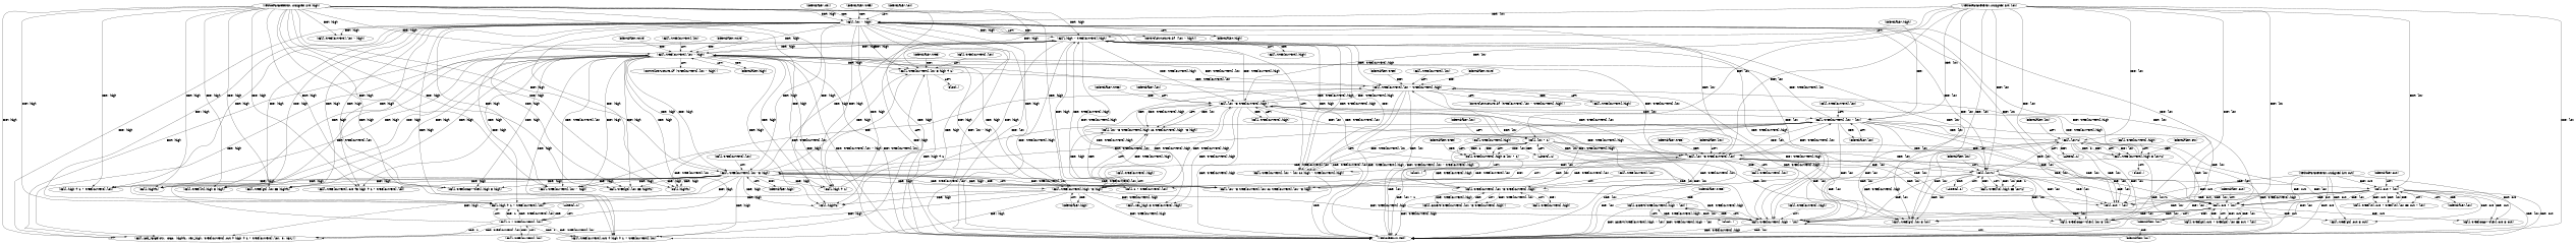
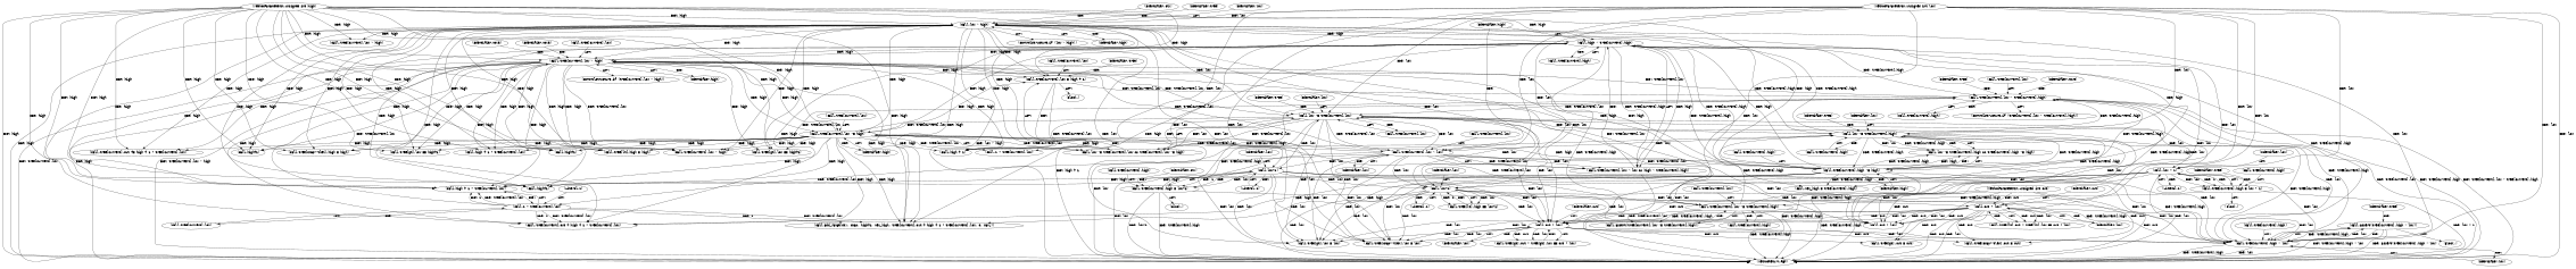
  digraph {
    fontname="DejaVu Sans Mono"
    node [fontname="DejaVu Sans Mono"]
    edge [fontname="DejaVu Sans Mono"]
    n1 [label="(Call,assert(tree[current].high < low))"]
    n2 [label="(Call,tree[current].high < low)"]
    n3 [label="(MethodReturn,RET)"]
    n4 [label="(Block,)"]
    n5 [label="(Identifier,low)"]
    n6 [label="(Call,high < tree[current].high)"]
    n7 [label="(Call,tree[current].low > high)"]
    n8 [label="(Call,tree[current].low > tree[current].high)"]
    n9 [label="(Call,low <= tree[current].high)"]
    n10 [label="(Call,new_high = tree[current].high)"]
    n11 [label="(Call,high + 1 - tree[current].low)"]
    n12 [label="(Call,tree[current].low < low && high < tree[current].high)"]
    n13 [label="(Call,add_range(ctx, cmap, high+1, new_high, tree[current].out + high + 1 - tree[current].low, 0, many))"]
    n14 [label="(Call,tree[current].high)"]
    n15 [label="(Call,high+1)"]
    n16 [label="(Call,tree[current].out + high + 1 - tree[current].low)"]
    n17 [label="(Call,tree[current].low = high + 1)"]
    n18 [label="(Call,tree[current].low <= high)"]
    n19 [label="(Call,low <= tree[current].low)"]
    n20 [label="(Call,tree[current].high <= high)"]
    n21 [label="(Call,tree[current].out += high + 1 - tree[current].low)"]
    n22 [label="(Call,tree[cmap->tlen].high = high)"]
    n23 [label="(Call,tree[gt].low == high+1)"]
    n24 [label="(Call,high+1)"]
    n25 [label="(Call,tree[current].low > high)"]
    n26 [label="(Call,high + 1 - tree[current].low)"]
    n27 [label="(ControlStructure,if (tree[current].low > high))"]
    n28 [label="(Call,high + 1)"]
    n29 [label="(Call,high+1)"]
    n30 [label="(Identifier,high)"]
    n31 [label="(Call,tree[lt].high = high)"]
    n32 [label="(Call,tree[gt].low == high+1)"]
    n33 [label="(ControlStructure,if (tree[current].low > tree[current].high))"]
    n34 [label="(Call,tree[current].high)"]
    n35 [label="(Call,tree[current].low < low)"]
    n36 [label="(Call,low - 1)"]
    n37 [label="(Call,tree[current].high)"]
    n38 [label="(Call,low <= tree[current].high && tree[current].high <= high)"]
    n39 [label="(Call,1 - tree[current].low)"]
    n40 [label="(Block,)"]
    n41 [label="(Call,tree[current].low <= tree[current].high)"]
    n42 [label="(Identifier,high)"]
    n43 [label="(Call,low <= tree[current].low && tree[current].low <= high)"]
    n44 [label="(Call,1 - tree[current].low)"]
    n45 [label="(Call,out - low)"]
    n46 [label="(Call,low-1)"]
    n47 [label="(Call,out - low)"]
    n48 [label="(Call,tree[gt].low = low)"]
    n49 [label="(Call,tree[cmap->tlen].low = low)"]
    n50 [label="(Call,tree[current].low)"]
    n51 [label="(Identifier,high)"]
    n52 [label="(MethodParameterIn,unsigned int high)"]
    n53 [label="(Call,low > high)"]
    n54 [label="(Call,tree[current].low > high)"]
    n55 [label="(ControlStructure,if (low > high))"]
    n56 [label="(Identifier,high)"]
    n57 [label="(Identifier,low)"]
    n58 [label="(Call,tree[gt].out - tree[gt].low == out - low)"]
    n59 [label="(Call,tree[gt].out = out)"]
    n60 [label="(Call,tree[cmap->tlen].out = out)"]
    n61 [label="(Call,out - low)"]
    n62 [label="(Call,tree[lt].high == low-1)"]
    n63 [label="(Literal,1)"]
    n64 [label="(MethodParameterIn,unsigned int low)"]
    n65 [label="(Call,low-1)"]
    n66 [label="(Call,tree[current].high = low-1)"]
    n67 [label="(Literal,1)"]
    n68 [label="(Identifier,low)"]
    n69 [label="(Call,tree[current].high = low - 1)"]
    n70 [label="(Literal,1)"]
    n71 [label="(Call,tree[lt].out - tree[lt].low == out - low)"]
    n72 [label="(Identifier,low)"]
    n73 [label="(Call,tree[current].high)"]
    n74 [label="(Call,assert(tree[current].low <= tree[current].high))"]
    n75 [label="(Block,)"]
    n76 [label="(Call,tree[current].low)"]
    n77 [label="(Block,)"]
    n78 [label="(MethodParameterIn,unsigned int out)"]
    n79 [label="(Identifier,tree)"]
    n80 [label="(Identifier,out)"]
    n81 [label="(Call,tree[current].low)"]
    n82 [label="(Identifier,tree)"]
    n83 [label="(Call,tree[current].high)"]
    n84 [label="(Identifier,tree)"]
    n85 [label="(Identifier,low)"]
    n86 [label="(Identifier,high)"]
    n87 [label="(Identifier,tree)"]
    n88 [label="(Call,tree[current].high)"]
    n89 [label="(Identifier,move)"]
    n90 [label="(Identifier,tree)"]
    n91 [label="(Call,tree[current].low)"]
    n92 [label="(Identifier,move)"]
    n93 [label="(Literal,1)"]
    n94 [label="(Call,tree[current].low)"]
    n95 [label="(Identifier,low)"]
    n96 [label="(Identifier,ctx)"]
    n97 [label="(Call,tree[current].low)"]
    n98 [label="(Call,tree[current].low)"]
    n99 [label="(Identifier,low)"]
    n100 [label="(Call,tree[current].high)"]
    n101 [label="(Identifier,ctx)"]
    n102 [label="(Call,tree[current].high)"]
    n103 [label="(Call,tree[current].low)"]
    n104 [label="(Identifier,tree)"]
    n105 [label="(Identifier,tree)"]
    n106 [label="(Identifier,out)"]
    n107 [label="(Identifier,low)"]
    n108 [label="(Identifier,low)"]
    n109 [label="(Identifier,low)"]
    n110 [label="(Identifier,move)"]
    n1 -> n2 [label="CFG: "]
    n1 -> n3 [label="DDG: assert(tree[current].high < low)"]
    n1 -> n3 [label="DDG: tree[current].high < low"]
    n1 -> n4 [label="AST: "]
    n2 -> n1 [label="AST: "]
    n2 -> n1 [label="DDG: tree[current].high"]
    n2 -> n1 [label="DDG: low"]
    n2 -> n3 [label="DDG: low"]
    n2 -> n3 [label="DDG: tree[current].high"]
    n2 -> n5 [label="CFG: "]
    n5 -> n2 [label="AST: "]
    n6 -> n2 [label="DDG: tree[current].high"]
    n6 -> n3 [label="DDG: tree[current].high"]
    n6 -> n7 [label="DDG: high"]
    n6 -> n8 [label="DDG: tree[current].high"]
    n6 -> n9 [label="DDG: tree[current].high"]
    n6 -> n10 [label="DDG: tree[current].high"]
    n6 -> n11 [label="DDG: high"]
    n6 -> n12 [label="AST: "]
    n6 -> n12 [label="DDG: high"]
    n6 -> n12 [label="DDG: tree[current].high"]
    n6 -> n13 [label="DDG: high"]
    n6 -> n14 [label="CFG: "]
    n6 -> n15 [label="DDG: high"]
    n6 -> n16 [label="DDG: high"]
    n7 -> n3 [label="DDG: high"]
    n7 -> n3 [label="DDG: tree[current].low > high"]
    n7 -> n3 [label="DDG: tree[current].low"]
    n7 -> n6 [label="DDG: high"]
    n7 -> n11 [label="DDG: high"]
    n7 -> n13 [label="DDG: high"]
    n7 -> n15 [label="DDG: high"]
    n7 -> n16 [label="DDG: high"]
    n7 -> n17 [label="DDG: high"]
    n7 -> n18 [label="DDG: high"]
    n7 -> n19 [label="DDG: tree[current].low"]
    n7 -> n20 [label="DDG: high"]
    n7 -> n21 [label="DDG: high"]
    n7 -> n22 [label="DDG: high"]
    n7 -> n23 [label="DDG: high"]
    n7 -> n24 [label="DDG: high"]
    n7 -> n25 [label="DDG: tree[current].low"]
    n7 -> n25 [label="DDG: high"]
    n7 -> n26 [label="DDG: high"]
    n7 -> n27 [label="AST: "]
    n7 -> n28 [label="DDG: high"]
    n7 -> n29 [label="DDG: high"]
    n7 -> n30 [label="CFG: "]
    n7 -> n31 [label="DDG: high"]
    n7 -> n32 [label="DDG: high"]
    n8 -> n2 [label="DDG: tree[current].high"]
    n8 -> n3 [label="DDG: tree[current].low"]
    n8 -> n3 [label="DDG: tree[current].high"]
    n8 -> n3 [label="DDG: tree[current].low > tree[current].high"]
    n8 -> n7 [label="DDG: tree[current].low"]
-   n8 -> n9 [label="DDG: tree[current].high"]
    n8 -> n19 [label="DDG: tree[current].low"]
    n8 -> n25 [label="DDG: tree[current].low"]
    n8 -> n33 [label="AST: "]
    n8 -> n34 [label="CFG: "]
    n9 -> n2 [label="DDG: tree[current].high"]
    n9 -> n3 [label="DDG: tree[current].high"]
    n9 -> n6 [label="DDG: tree[current].high"]
    n9 -> n8 [label="DDG: tree[current].high"]
    n9 -> n10 [label="DDG: tree[current].high"]
    n9 -> n20 [label="DDG: tree[current].high"]
    n9 -> n35 [label="DDG: low"]
    n9 -> n36 [label="DDG: low"]
    n9 -> n37 [label="CFG: "]
    n9 -> n38 [label="AST: "]
    n9 -> n38 [label="DDG: low"]
    n9 -> n38 [label="DDG: tree[current].high"]
    n11 -> n39 [label="CFG: "]
    n12 -> n3 [label="CFG: "]
    n12 -> n6 [label="CFG: "]
    n14 -> n6 [label="AST: "]
    n17 -> n3 [label="DDG: high + 1"]
    n17 -> n8 [label="DDG: tree[current].low"]
    n17 -> n28 [label="CFG: "]
    n17 -> n40 [label="AST: "]
    n18 -> n6 [label="DDG: high"]
    n18 -> n7 [label="DDG: high"]
    n18 -> n11 [label="DDG: high"]
    n18 -> n13 [label="DDG: high"]
    n18 -> n15 [label="DDG: high"]
    n18 -> n16 [label="DDG: high"]
    n18 -> n17 [label="DDG: high"]
    n18 -> n20 [label="DDG: high"]
    n18 -> n21 [label="DDG: high"]
    n18 -> n22 [label="DDG: high"]
    n18 -> n23 [label="DDG: high"]
    n18 -> n24 [label="DDG: high"]
    n18 -> n25 [label="DDG: high"]
    n18 -> n26 [label="DDG: high"]
    n18 -> n28 [label="DDG: high"]
    n18 -> n29 [label="DDG: high"]
    n18 -> n31 [label="DDG: high"]
    n18 -> n32 [label="DDG: high"]
    n18 -> n35 [label="DDG: tree[current].low"]
    n18 -> n41 [label="DDG: tree[current].low"]
    n18 -> n42 [label="CFG: "]
    n18 -> n43 [label="AST: "]
    n18 -> n43 [label="DDG: tree[current].low"]
    n18 -> n43 [label="DDG: high"]
    n18 -> n44 [label="DDG: tree[current].low"]
-   n19 -> n12 [label="DDG: low"]
+   n19 -> n2 [label="DDG: low"]
    n19 -> n3 [label="DDG: low"]
    n19 -> n9 [label="DDG: low"]
    n19 -> n18 [label="DDG: tree[current].low"]
    n19 -> n35 [label="DDG: tree[current].low"]
    n19 -> n41 [label="DDG: tree[current].low"]
    n19 -> n43 [label="AST: "]
    n19 -> n43 [label="DDG: low"]
    n19 -> n43 [label="DDG: tree[current].low"]
    n19 -> n44 [label="DDG: tree[current].low"]
    n19 -> n45 [label="DDG: low"]
    n19 -> n46 [label="DDG: low"]
    n19 -> n47 [label="DDG: low"]
    n19 -> n48 [label="DDG: low"]
    n19 -> n49 [label="DDG: low"]
    n19 -> n50 [label="CFG: "]
    n20 -> n2 [label="DDG: tree[current].high"]
    n20 -> n3 [label="DDG: tree[current].high"]
    n20 -> n6 [label="DDG: high"]
    n20 -> n6 [label="DDG: tree[current].high"]
    n20 -> n7 [label="DDG: high"]
    n20 -> n8 [label="DDG: tree[current].high"]
    n20 -> n9 [label="DDG: tree[current].high"]
    n20 -> n10 [label="DDG: tree[current].high"]
    n20 -> n11 [label="DDG: high"]
    n20 -> n13 [label="DDG: high"]
    n20 -> n15 [label="DDG: high"]
    n20 -> n16 [label="DDG: high"]
    n20 -> n38 [label="AST: "]
    n20 -> n38 [label="DDG: tree[current].high"]
    n20 -> n38 [label="DDG: high"]
    n20 -> n51 [label="CFG: "]
    n28 -> n17 [label="AST: "]
    n30 -> n7 [label="AST: "]
    n34 -> n8 [label="AST: "]
    n35 -> n2 [label="DDG: low"]
    n35 -> n3 [label="DDG: low"]
    n35 -> n7 [label="DDG: tree[current].low"]
    n35 -> n12 [label="AST: "]
    n35 -> n12 [label="DDG: tree[current].low"]
    n35 -> n12 [label="DDG: low"]
    n35 -> n19 [label="DDG: low"]
    n35 -> n39 [label="DDG: tree[current].low"]
    n35 -> n45 [label="DDG: low"]
    n35 -> n46 [label="DDG: low"]
    n35 -> n47 [label="DDG: low"]
    n35 -> n48 [label="DDG: low"]
    n35 -> n49 [label="DDG: low"]
    n35 -> n65 [label="DDG: low"]
    n35 -> n68 [label="CFG: "]
    n36 -> n2 [label="DDG: low"]
    n36 -> n3 [label="DDG: low"]
    n36 -> n19 [label="DDG: low"]
    n36 -> n45 [label="DDG: low"]
    n36 -> n46 [label="DDG: low"]
    n36 -> n47 [label="DDG: low"]
    n36 -> n48 [label="DDG: low"]
    n36 -> n49 [label="DDG: low"]
    n36 -> n69 [label="AST: "]
    n36 -> n69 [label="DDG: low"]
    n36 -> n69 [label="DDG: 1"]
    n36 -> n70 [label="CFG: "]
    n37 -> n9 [label="AST: "]
    n38 -> n9 [label="CFG: "]
    n38 -> n20 [label="CFG: "]
    n39 -> n7 [label="DDG: tree[current].low"]
    n39 -> n11 [label="AST: "]
    n39 -> n11 [label="DDG: 1"]
    n39 -> n11 [label="DDG: tree[current].low"]
    n39 -> n13 [label="DDG: 1"]
    n39 -> n13 [label="DDG: tree[current].low"]
    n39 -> n16 [label="DDG: 1"]
    n39 -> n16 [label="DDG: tree[current].low"]
    n39 -> n76 [label="CFG: "]
    n41 -> n2 [label="DDG: tree[current].high"]
    n41 -> n3 [label="DDG: tree[current].high"]
    n41 -> n7 [label="DDG: tree[current].low"]
    n41 -> n8 [label="DDG: tree[current].high"]
    n41 -> n9 [label="DDG: tree[current].high"]
    n41 -> n73 [label="CFG: "]
    n41 -> n74 [label="AST: "]
    n41 -> n74 [label="DDG: tree[current].low"]
    n41 -> n74 [label="DDG: tree[current].high"]
    n42 -> n18 [label="AST: "]
    n43 -> n18 [label="CFG: "]
    n43 -> n19 [label="CFG: "]
    n45 -> n2 [label="DDG: low"]
    n45 -> n48 [label="DDG: low"]
    n45 -> n49 [label="DDG: low"]
    n45 -> n57 [label="CFG: "]
    n45 -> n58 [label="AST: "]
    n45 -> n58 [label="DDG: out"]
    n45 -> n58 [label="DDG: low"]
    n45 -> n59 [label="DDG: out"]
    n45 -> n60 [label="DDG: out"]
    n46 -> n2 [label="DDG: low"]
    n46 -> n3 [label="DDG: low"]
    n46 -> n45 [label="DDG: low"]
    n46 -> n47 [label="DDG: low"]
    n46 -> n48 [label="DDG: low"]
    n46 -> n49 [label="DDG: low"]
    n46 -> n61 [label="DDG: low"]
    n46 -> n62 [label="AST: "]
    n46 -> n62 [label="DDG: low"]
    n46 -> n62 [label="DDG: 1"]
    n46 -> n63 [label="CFG: "]
    n50 -> n19 [label="AST: "]
    n51 -> n20 [label="AST: "]
    n52 -> n3 [label="DDG: high"]
    n52 -> n6 [label="DDG: high"]
    n52 -> n7 [label="DDG: high"]
    n52 -> n11 [label="DDG: high"]
    n52 -> n13 [label="DDG: high"]
    n52 -> n15 [label="DDG: high"]
    n52 -> n16 [label="DDG: high"]
    n52 -> n17 [label="DDG: high"]
    n52 -> n18 [label="DDG: high"]
    n52 -> n20 [label="DDG: high"]
    n52 -> n21 [label="DDG: high"]
    n52 -> n22 [label="DDG: high"]
    n52 -> n23 [label="DDG: high"]
    n52 -> n24 [label="DDG: high"]
    n52 -> n25 [label="DDG: high"]
    n52 -> n26 [label="DDG: high"]
    n52 -> n28 [label="DDG: high"]
    n52 -> n29 [label="DDG: high"]
    n52 -> n31 [label="DDG: high"]
    n52 -> n32 [label="DDG: high"]
    n52 -> n53 [label="DDG: high"]
    n52 -> n54 [label="DDG: high"]
    n53 -> n2 [label="DDG: low"]
    n53 -> n3 [label="DDG: high"]
    n53 -> n3 [label="DDG: low > high"]
    n53 -> n3 [label="DDG: low"]
    n53 -> n6 [label="DDG: high"]
    n53 -> n7 [label="DDG: high"]
    n53 -> n11 [label="DDG: high"]
    n53 -> n13 [label="DDG: high"]
    n53 -> n15 [label="DDG: high"]
    n53 -> n16 [label="DDG: high"]
    n53 -> n17 [label="DDG: high"]
    n53 -> n18 [label="DDG: high"]
    n53 -> n19 [label="DDG: low"]
    n53 -> n20 [label="DDG: high"]
    n53 -> n21 [label="DDG: high"]
    n53 -> n22 [label="DDG: high"]
    n53 -> n23 [label="DDG: high"]
    n53 -> n24 [label="DDG: high"]
    n53 -> n25 [label="DDG: high"]
    n53 -> n26 [label="DDG: high"]
    n53 -> n28 [label="DDG: high"]
    n53 -> n29 [label="DDG: high"]
    n53 -> n31 [label="DDG: high"]
    n53 -> n32 [label="DDG: high"]
    n53 -> n45 [label="DDG: low"]
    n53 -> n46 [label="DDG: low"]
    n53 -> n47 [label="DDG: low"]
    n53 -> n48 [label="DDG: low"]
    n53 -> n49 [label="DDG: low"]
    n53 -> n54 [label="DDG: high"]
    n53 -> n55 [label="AST: "]
    n53 -> n56 [label="CFG: "]
    n56 -> n53 [label="AST: "]
    n57 -> n45 [label="AST: "]
    n58 -> n45 [label="CFG: "]
    n61 -> n2 [label="DDG: low"]
    n61 -> n3 [label="DDG: low"]
    n61 -> n3 [label="DDG: out"]
    n61 -> n45 [label="DDG: out"]
    n61 -> n45 [label="DDG: low"]
    n61 -> n47 [label="DDG: out"]
    n61 -> n47 [label="DDG: low"]
    n61 -> n48 [label="DDG: low"]
    n61 -> n49 [label="DDG: low"]
    n61 -> n59 [label="DDG: out"]
    n61 -> n60 [label="DDG: out"]
    n61 -> n71 [label="AST: "]
    n61 -> n71 [label="DDG: out"]
    n61 -> n71 [label="DDG: low"]
    n61 -> n72 [label="CFG: "]
    n62 -> n46 [label="CFG: "]
    n63 -> n46 [label="AST: "]
    n64 -> n2 [label="DDG: low"]
    n64 -> n3 [label="DDG: low"]
    n64 -> n9 [label="DDG: low"]
    n64 -> n19 [label="DDG: low"]
    n64 -> n35 [label="DDG: low"]
    n64 -> n36 [label="DDG: low"]
    n64 -> n45 [label="DDG: low"]
    n64 -> n46 [label="DDG: low"]
    n64 -> n47 [label="DDG: low"]
    n64 -> n48 [label="DDG: low"]
    n64 -> n49 [label="DDG: low"]
    n64 -> n53 [label="DDG: low"]
    n64 -> n61 [label="DDG: low"]
    n64 -> n65 [label="DDG: low"]
    n65 -> n2 [label="DDG: low"]
    n65 -> n3 [label="DDG: low"]
    n65 -> n19 [label="DDG: low"]
    n65 -> n45 [label="DDG: low"]
    n65 -> n46 [label="DDG: low"]
    n65 -> n47 [label="DDG: low"]
    n65 -> n48 [label="DDG: low"]
    n65 -> n49 [label="DDG: low"]
    n65 -> n66 [label="AST: "]
    n65 -> n66 [label="DDG: low"]
    n65 -> n66 [label="DDG: 1"]
    n65 -> n67 [label="CFG: "]
    n66 -> n2 [label="DDG: tree[current].high"]
    n66 -> n3 [label="DDG: low-1"]
    n66 -> n3 [label="DDG: tree[current].high"]
    n66 -> n8 [label="DDG: tree[current].high"]
    n66 -> n9 [label="DDG: tree[current].high"]
    n66 -> n65 [label="CFG: "]
    n66 -> n75 [label="AST: "]
    n67 -> n65 [label="AST: "]
    n68 -> n35 [label="AST: "]
    n69 -> n3 [label="DDG: low - 1"]
    n69 -> n36 [label="CFG: "]
    n69 -> n41 [label="DDG: tree[current].high"]
    n69 -> n77 [label="AST: "]
    n70 -> n36 [label="AST: "]
    n71 -> n61 [label="CFG: "]
    n72 -> n61 [label="AST: "]
    n73 -> n41 [label="AST: "]
    n74 -> n41 [label="CFG: "]
    n76 -> n39 [label="AST: "]
    n78 -> n3 [label="DDG: out"]
    n78 -> n45 [label="DDG: out"]
    n78 -> n47 [label="DDG: out"]
    n78 -> n59 [label="DDG: out"]
    n78 -> n60 [label="DDG: out"]
    n78 -> n61 [label="DDG: out"]
    n79 -> n9 [label="CFG: "]
    n80 -> n45 [label="AST: "]
    n81 -> n41 [label="AST: "]
    n82 -> n1 [label="CFG: "]
    n83 -> n66 [label="AST: "]
    n84 -> n8 [label="CFG: "]
    n85 -> n36 [label="AST: "]
    n86 -> n6 [label="AST: "]
    n86 -> n35 [label="CFG: "]
    n87 -> n69 [label="CFG: "]
    n88 -> n20 [label="AST: "]
    n89 -> n7 [label="CFG: "]
    n90 -> n17 [label="CFG: "]
    n91 -> n8 [label="AST: "]
    n92 -> n8 [label="CFG: "]
    n93 -> n39 [label="AST: "]
    n94 -> n17 [label="AST: "]
    n95 -> n53 [label="AST: "]
    n96 -> n53 [label="CFG: "]
    n97 -> n35 [label="AST: "]
    n98 -> n7 [label="AST: "]
    n99 -> n9 [label="AST: "]
    n100 -> n2 [label="AST: "]
    n101 -> n66 [label="CFG: "]
    n102 -> n69 [label="AST: "]
    n103 -> n18 [label="AST: "]
    n104 -> n53 [label="CFG: "]
    n105 -> n19 [label="CFG: "]
    n106 -> n61 [label="AST: "]
    n107 -> n19 [label="AST: "]
    n108 -> n65 [label="AST: "]
    n109 -> n46 [label="AST: "]
    n110 -> n7 [label="CFG: "]
  }
